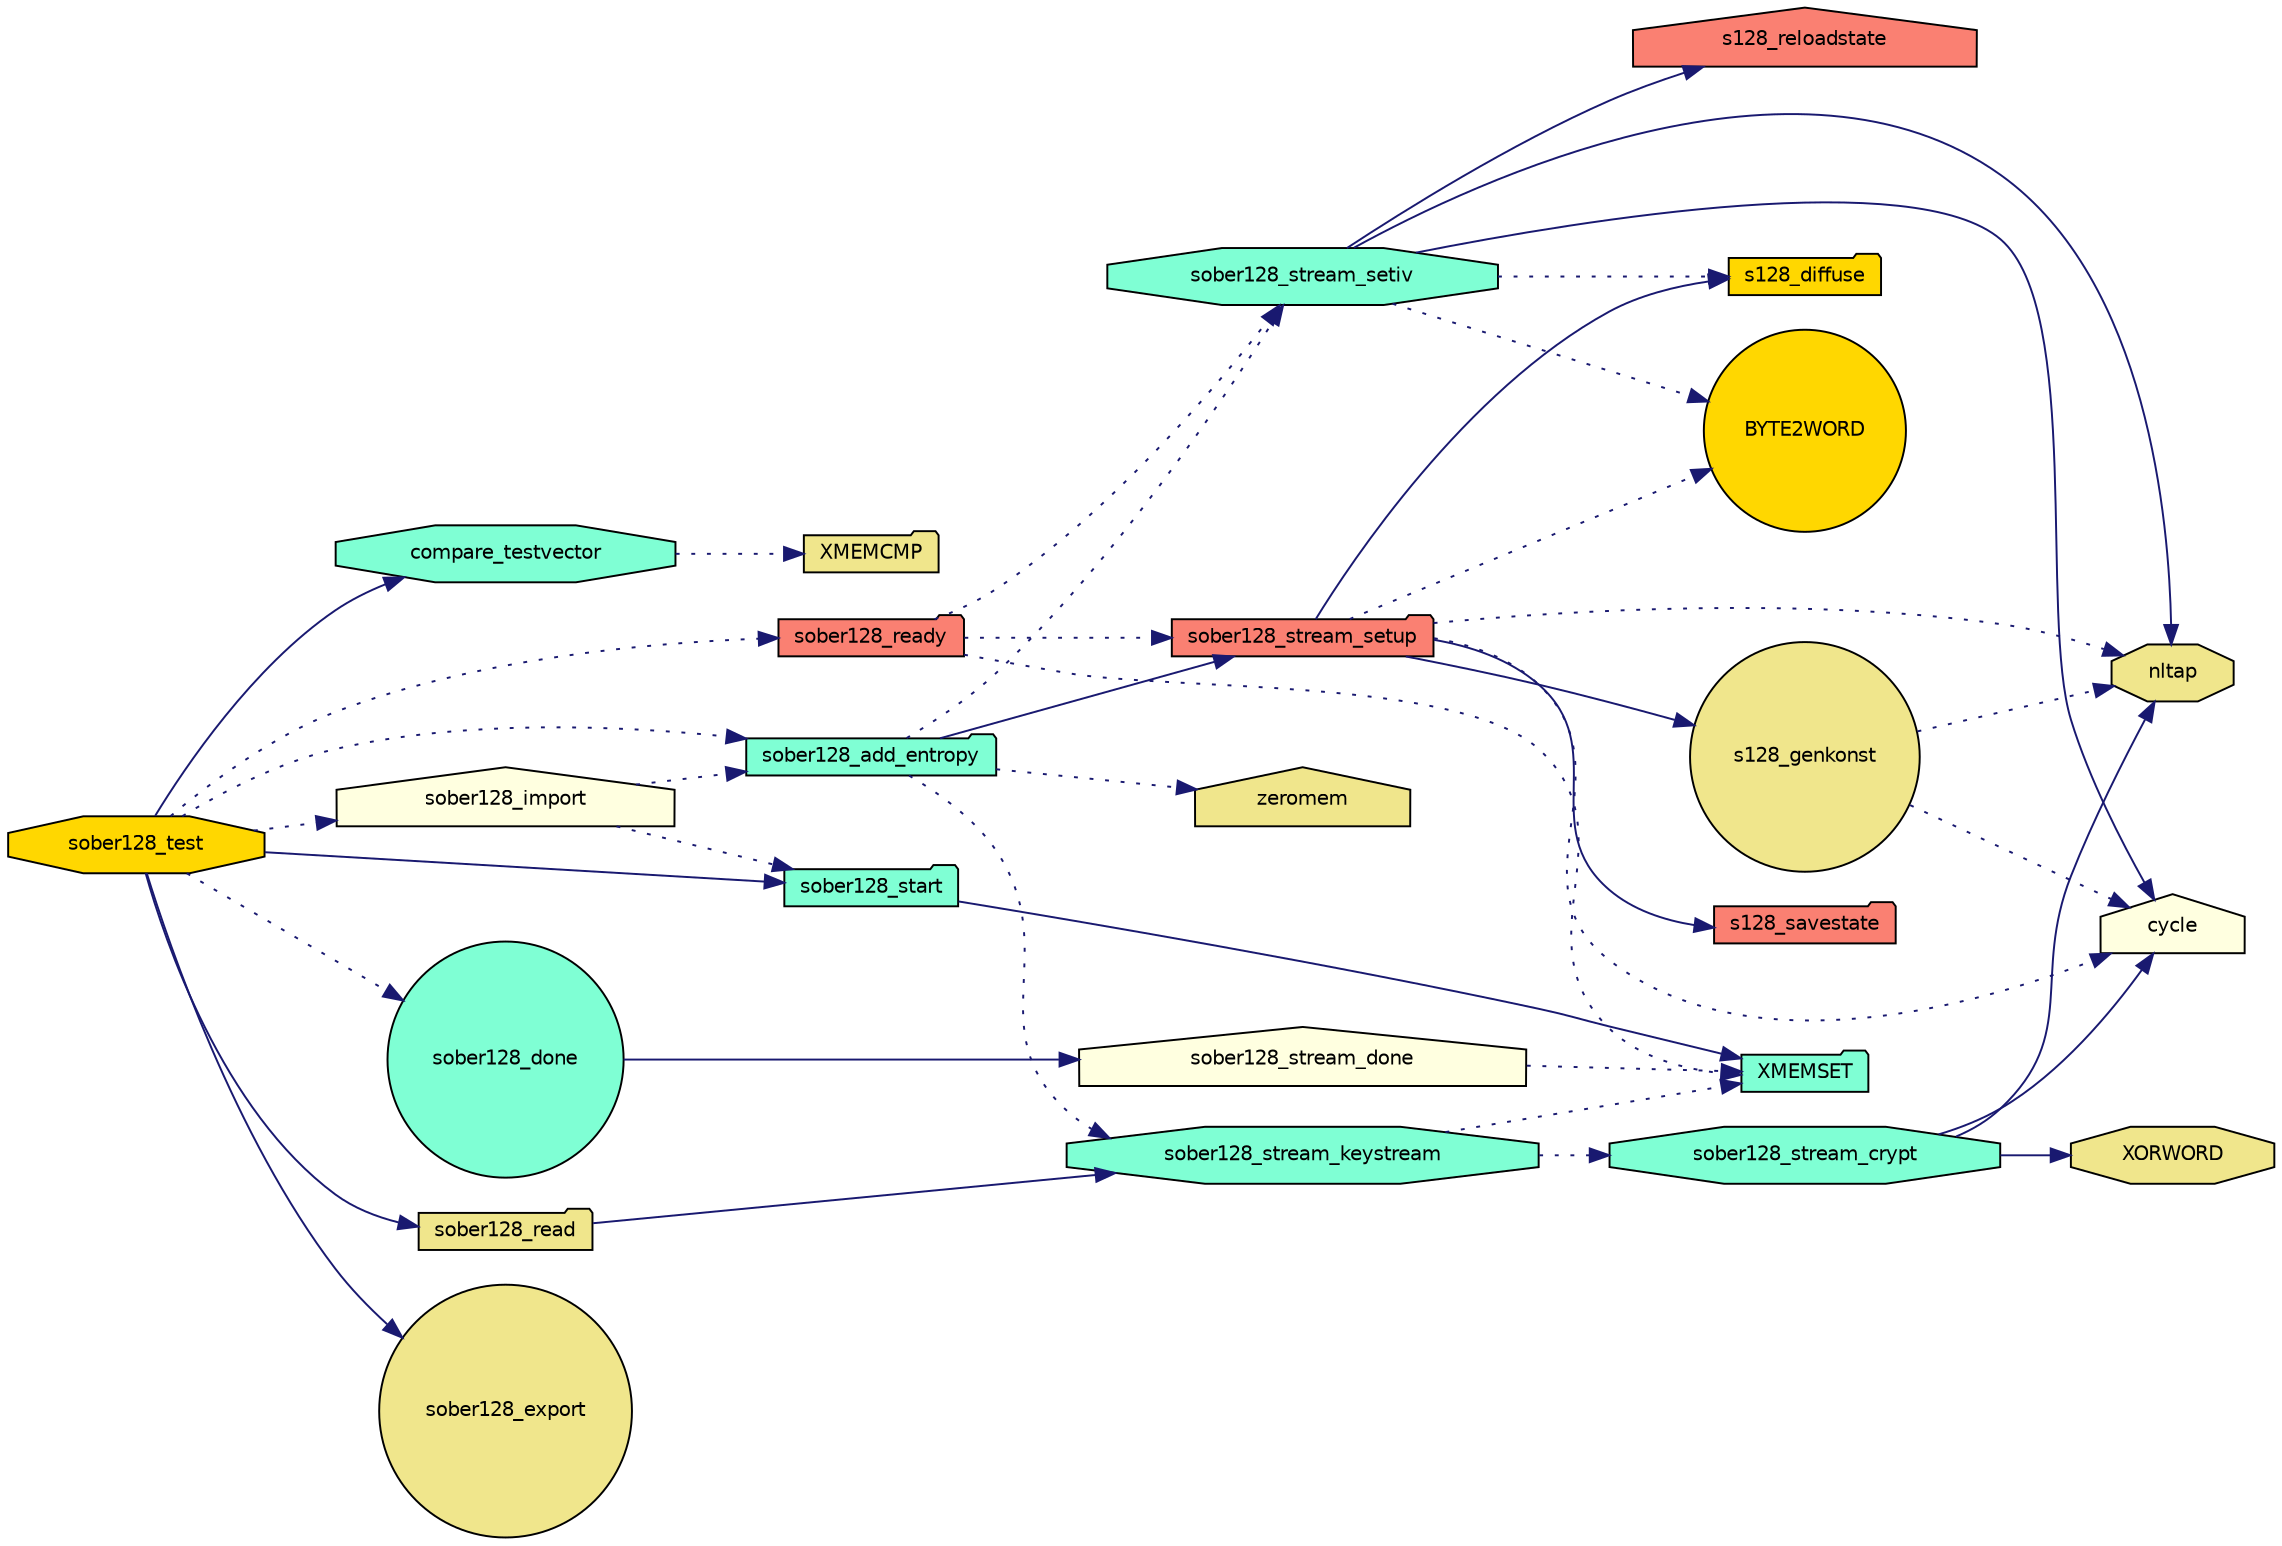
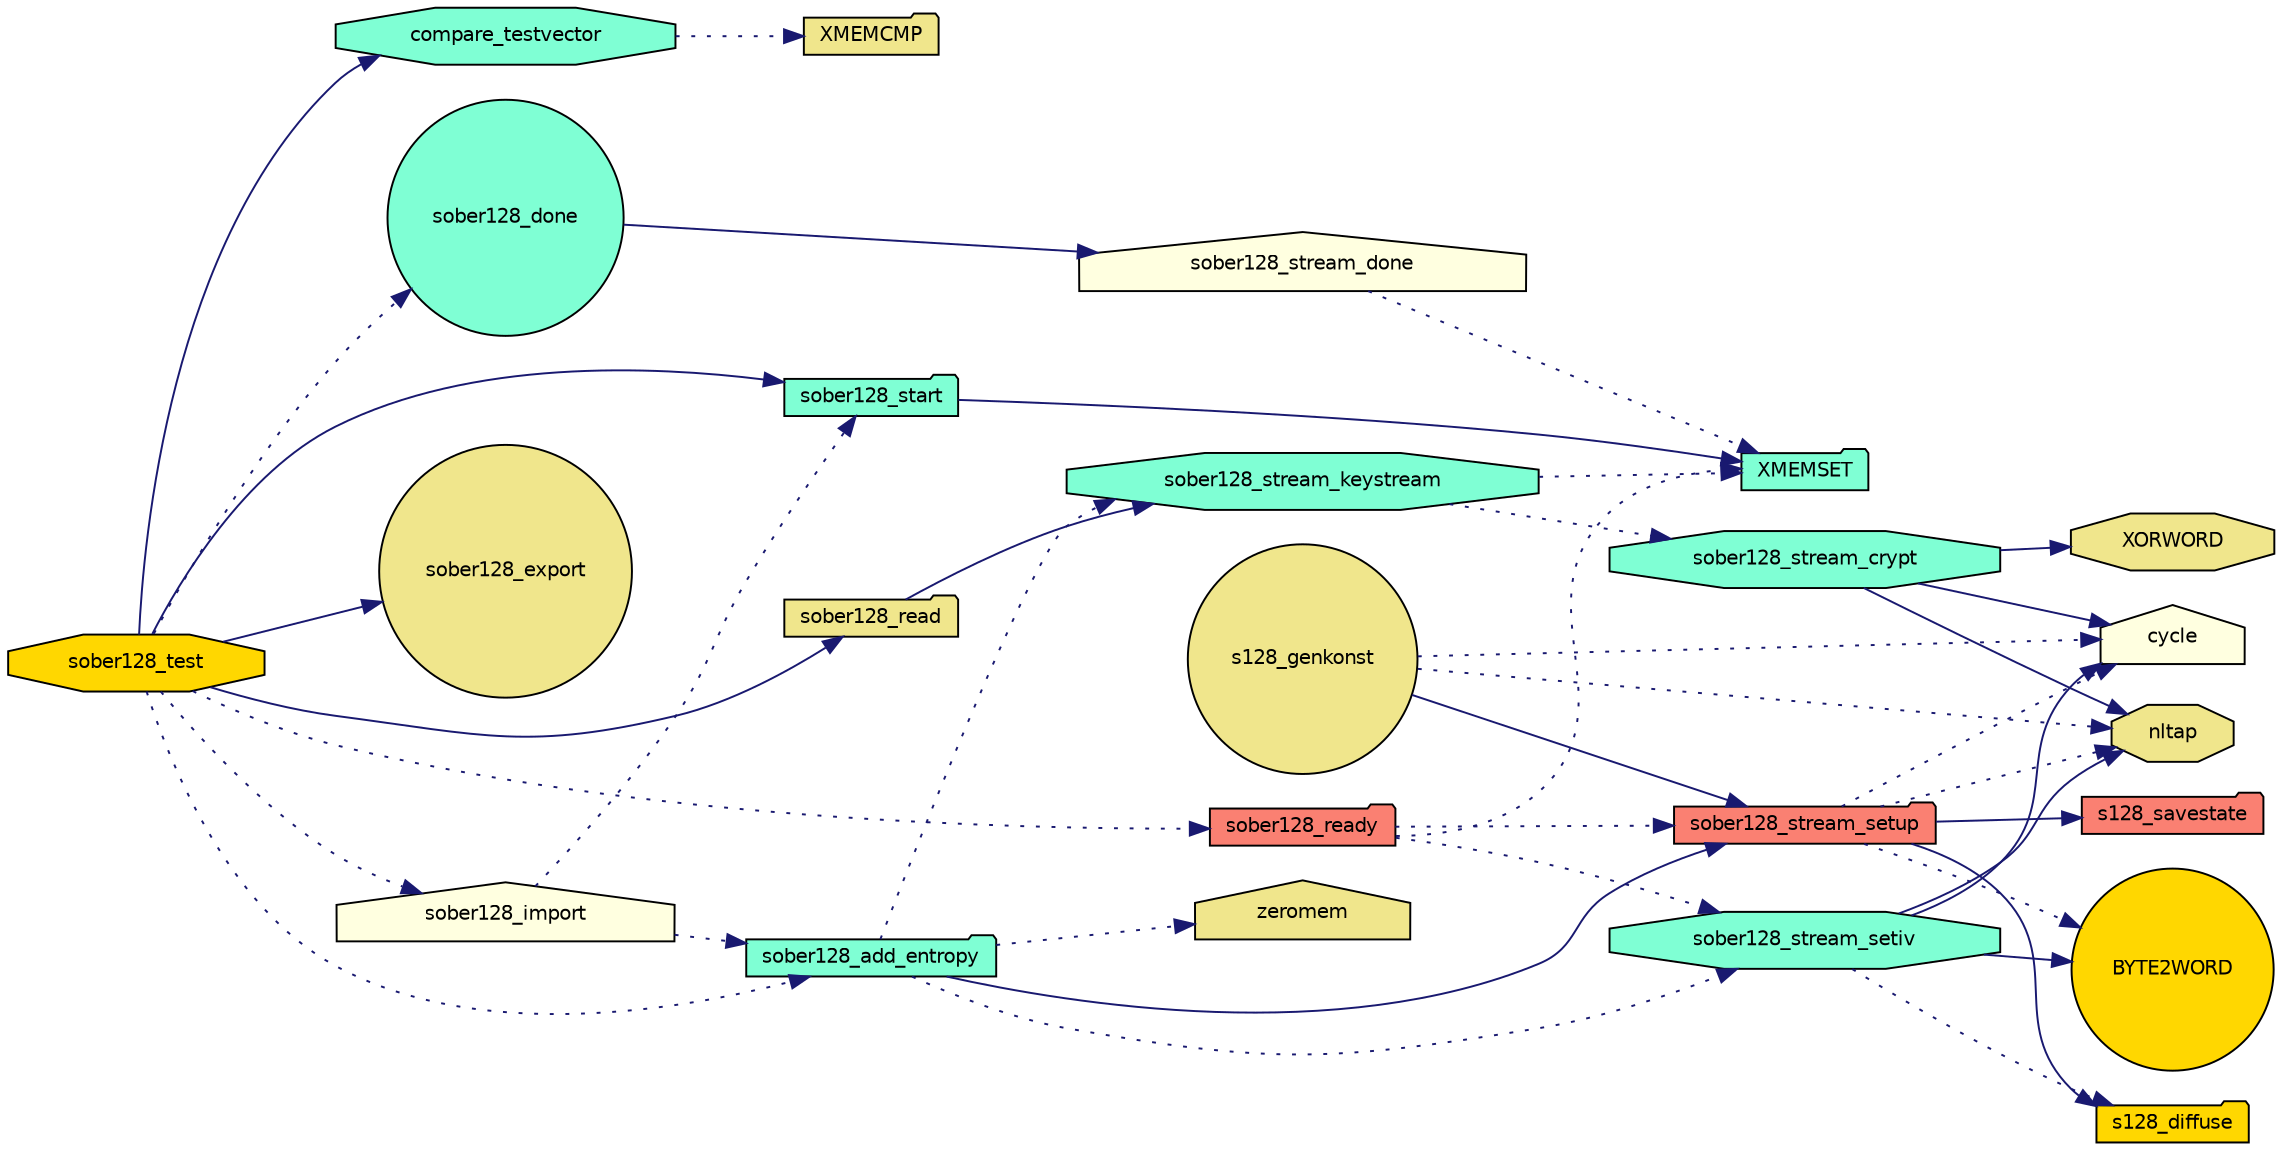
  digraph {
    rankdir=LR
    node [color=black fillcolor=aquamarine fontname=Helvetica fontsize=10 shape=folder style=filled]
    edge [color=midnightblue fontname=Helvetica fontsize=10 labelfontname=Helvetica labelfontsize=10 style=dotted]
    n1 [fillcolor=gold fontcolor=black height=0.2 label=sober128_test shape=octagon width=0.4]
    n2 [height=0.2 label=compare_testvector shape=octagon width=0.4]
    n3 [height=0.2 label=sober128_add_entropy width=0.4]
    n4 [height=0.2 label=sober128_done shape=circle width=0.4]
    n5 [fillcolor=khaki height=0.2 label=sober128_export shape=circle width=0.4]
    n6 [fillcolor=lightyellow height=0.2 label=sober128_import shape=house width=0.4]
    n7 [height=0.2 label=sober128_start width=0.4]
    n8 [fillcolor=khaki height=0.2 label=sober128_read width=0.4]
    n9 [fillcolor=salmon height=0.2 label=sober128_ready width=0.4]
    n10 [fillcolor=khaki height=0.2 label=XMEMCMP width=0.4]
    n11 [height=0.2 label=sober128_stream_keystream shape=octagon width=0.4]
    n12 [height=0.2 label=sober128_stream_setiv shape=octagon width=0.4]
    n13 [fillcolor=salmon height=0.2 label=sober128_stream_setup width=0.4]
    n14 [fillcolor=khaki height=0.2 label=zeromem shape=house width=0.4]
    n15 [fillcolor=lightyellow height=0.2 label=sober128_stream_done shape=house width=0.4]
    n16 [height=0.2 label=XMEMSET width=0.4]
    n17 [height=0.2 label=sober128_stream_crypt shape=octagon width=0.4]
    n18 [fillcolor=lightyellow height=0.2 label=cycle shape=house width=0.4]
    n19 [fillcolor=khaki height=0.2 label=nltap shape=octagon width=0.4]
-   n20 [fillcolor=salmon height=0.2 label=s128_reloadstate shape=house width=0.4]
    n21 [fillcolor=gold height=0.2 label=BYTE2WORD shape=circle width=0.4]
    n22 [fillcolor=gold height=0.2 label=s128_diffuse width=0.4]
    n23 [fillcolor=khaki height=0.2 label=s128_genkonst shape=circle width=0.4]
    n24 [fillcolor=salmon height=0.2 label=s128_savestate width=0.4]
    n25 [fillcolor=khaki height=0.2 label=XORWORD shape=octagon width=0.4]
    n1 -> n2 [style=solid]
    n1 -> n3
    n1 -> n4
    n1 -> n5 [style=solid]
    n1 -> n6
    n1 -> n7 [style=solid]
    n1 -> n8 [style=solid]
    n1 -> n9
    n2 -> n10
    n3 -> n11
    n3 -> n12
    n3 -> n13 [style=solid]
    n3 -> n14
    n4 -> n15 [style=solid]
    n6 -> n3
    n6 -> n7
    n7 -> n16 [style=solid]
    n8 -> n11 [style=solid]
    n9 -> n12
    n9 -> n13
    n9 -> n16
    n11 -> n16
    n11 -> n17
    n12 -> n18 [style=solid]
    n12 -> n19 [style=solid]
-   n12 -> n20 [style=solid]
-   n12 -> n21
+   n12 -> n21 [style=solid]
    n12 -> n22
    n13 -> n18
    n13 -> n19
    n13 -> n21
    n13 -> n22 [style=solid]
-   n13 -> n23 [style=solid]
+   n23 -> n13 [style=solid]
    n13 -> n24 [style=solid]
    n15 -> n16
    n17 -> n18 [style=solid]
    n17 -> n19 [style=solid]
    n17 -> n25 [style=solid]
    n23 -> n18
    n23 -> n19
  }
